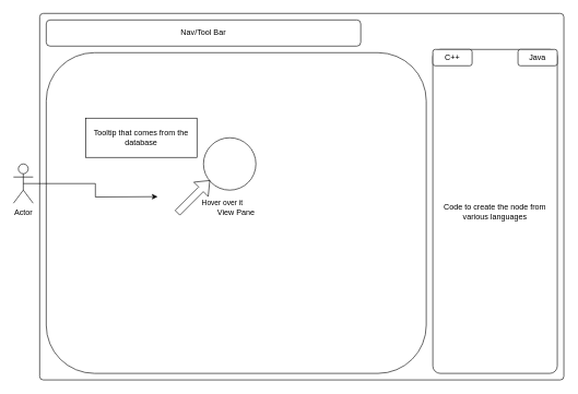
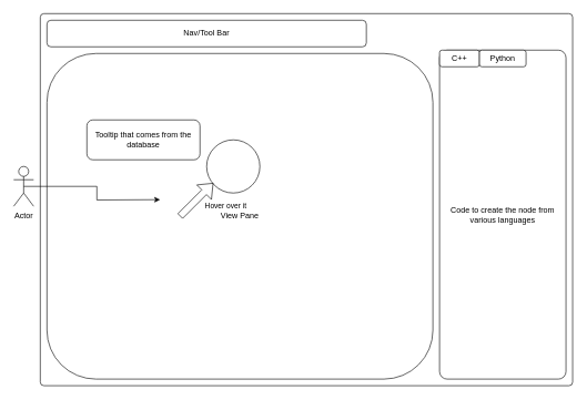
  <mxCell id="0" />
  <mxCell id="1" parent="0" />
  <mxCell id="2" value="" style="rounded=1;whiteSpace=wrap;html=1;arcSize=1;" vertex="1" parent="1"><mxGeometry x="60" y="20" width="800" height="560" as="geometry" /></mxCell>
  <mxCell id="3" value="Nav/Tool Bar" style="rounded=1;whiteSpace=wrap;html=1;" vertex="1" parent="1"><mxGeometry x="70" y="30" width="480" height="40" as="geometry" /></mxCell>
  <mxCell id="4" value="View Pane" style="rounded=1;whiteSpace=wrap;html=1;" vertex="1" parent="1"><mxGeometry x="70" y="80" width="580" height="490" as="geometry" /></mxCell>
  <mxCell id="5" value="" style="ellipse;whiteSpace=wrap;html=1;aspect=fixed;" vertex="1" parent="1"><mxGeometry x="310" y="210" width="80" height="80" as="geometry" /></mxCell>
  <mxCell id="6" value="Code to create the node from various languages" style="rounded=1;whiteSpace=wrap;html=1;arcSize=6;" vertex="1" parent="1"><mxGeometry x="660" y="75" width="190" height="495" as="geometry" /></mxCell>
  <mxCell id="7" style="edgeStyle=orthogonalEdgeStyle;rounded=0;orthogonalLoop=1;jettySize=auto;html=1;exitX=0.5;exitY=0.5;exitDx=0;exitDy=0;exitPerimeter=0;" edge="1" parent="1" source="8"><mxGeometry relative="1" as="geometry"><mxPoint x="240" y="300" as="targetPoint" /></mxGeometry></mxCell>
  <mxCell id="8" value="Actor" style="shape=umlActor;verticalLabelPosition=bottom;verticalAlign=top;html=1;outlineConnect=0;" vertex="1" parent="1"><mxGeometry x="20" y="250" width="30" height="60" as="geometry" /></mxCell>
  <mxCell id="9" value="Hover over it&amp;nbsp;" style="shape=flexArrow;endArrow=classic;html=1;rounded=0;" edge="1" parent="1"><mxGeometry x="0.7" y="-39" width="50" height="50" relative="1" as="geometry"><mxPoint x="270" y="325" as="sourcePoint" /><mxPoint x="320" y="275" as="targetPoint" /><mxPoint as="offset" /></mxGeometry></mxCell>
- <mxCell id="10" value="Tooltip that comes from the database" style="whiteSpace=wrap;html=1;rounded=0;" vertex="1" parent="1"><mxGeometry x="130" y="180" width="170" height="60" as="geometry" /></mxCell>
+ <mxCell id="10" value="Tooltip that comes from the database" style="rounded=1;whiteSpace=wrap;html=1;" vertex="1" parent="1"><mxGeometry x="130" y="180" width="170" height="60" as="geometry" /></mxCell>
  <mxCell id="11" value="C++" style="rounded=1;whiteSpace=wrap;html=1;" vertex="1" parent="1"><mxGeometry x="660" y="75" width="60" height="25" as="geometry" /></mxCell>
- <mxCell id="13" value="Java" style="rounded=1;whiteSpace=wrap;html=1;" vertex="1" parent="1"><mxGeometry x="790" y="75" width="60" height="25" as="geometry" /></mxCell>
+ <mxCell id="12" value="Python" style="rounded=1;whiteSpace=wrap;html=1;" vertex="1" parent="1"><mxGeometry x="720" y="75" width="70" height="25" as="geometry" /></mxCell>
